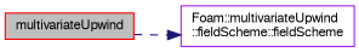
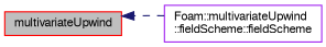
  digraph {
    rankdir=LR
    node [fontname=FreeSans fontsize=10 shape=record]
    n1 [color=red fillcolor=grey75 fontcolor=black height=0.2 label=multivariateUpwind style=filled width=0.4]
    n2 [color=purple height=0.2 label="Foam::multivariateUpwind\l::fieldScheme::fieldScheme" width=0.4]
-   n1 -> n2 [color=midnightblue fontname=FreeSans fontsize=10 labelfontname=FreeSans labelfontsize=10 style=dashed]
+   n2 -> n1 [color=midnightblue fontname=FreeSans fontsize=10 labelfontname=FreeSans labelfontsize=10 style=dashed]
  }
